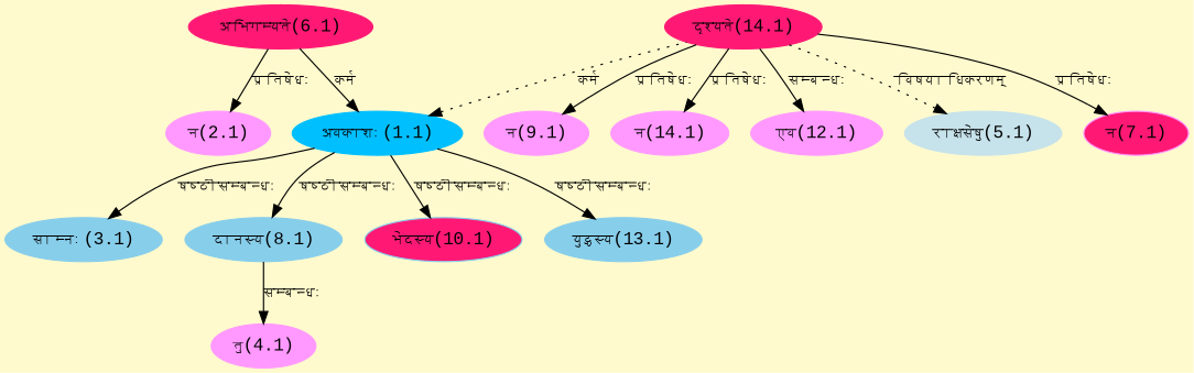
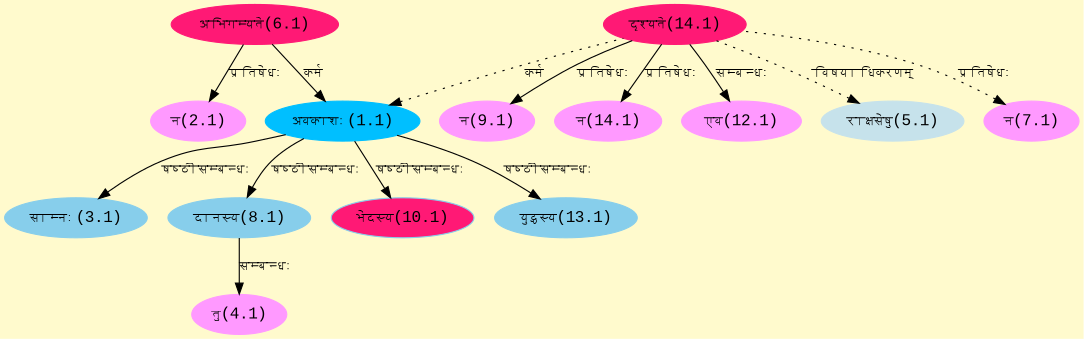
  digraph {
    bgcolor=lemonchiffon1
    compound=true
    fontname="Liberation Mono"
    rankdir=BT
    node [color="#FF99FF" fontname="Liberation Mono" style=filled]
    edge [dir=back fontname="Liberation Mono"]
    n1 [color="#00BFFF" label="अवकाशः(1.1)"]
    n2 [color="#FF1975" label="अभिगम्यते(6.1)"]
    n3 [color="#FF1975" label="दृश्यते(14.1)"]
    n4 [label="न(2.1)"]
    n5 [color="#87CEEB" label="साम्नः(3.1)"]
    n6 [label="तु(4.1)"]
    n7 [color="#87CEEB" label="दानस्य(8.1)"]
    n8 [color="#C6E2EB" label="राक्षसेषु(5.1)"]
-   n9 [label="न(7.1)" fillcolor="#FF1975"]
+   n9 [label="न(7.1)"]
    n10 [label="न(9.1)"]
    n11 [color="#87CEEB" fillcolor="#FF1975" label="भेदस्य(10.1)"]
    n12 [label="न(14.1)"]
    n13 [label="एव(12.1)"]
    n14 [color="#87CEEB" label="युद्धस्य(13.1)"]
    n1 -> n2 [label="कर्म"]
    n1 -> n3 [label="कर्म" style=dotted]
    n4 -> n2 [label="प्रतिषेधः"]
    n5 -> n1 [label="षष्ठीसम्बन्धः"]
    n6 -> n7 [label="सम्बन्धः"]
    n7 -> n1 [label="षष्ठीसम्बन्धः"]
    n8 -> n3 [label="विषयाधिकरणम्" style=dotted]
-   n9 -> n3 [label="प्रतिषेधः"]
+   n9 -> n3 [label="प्रतिषेधः" style=dotted]
    n10 -> n3 [label="प्रतिषेधः"]
    n11 -> n1 [label="षष्ठीसम्बन्धः"]
    n12 -> n3 [label="प्रतिषेधः"]
    n13 -> n3 [label="सम्बन्धः"]
    n14 -> n1 [label="षष्ठीसम्बन्धः"]
  }
